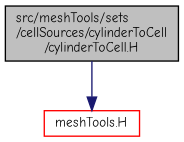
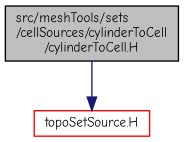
  digraph {
    fontname="Comic Neue"
    node [fontname="Comic Neue" fontsize=10 shape=record]
    n1 [color=black fillcolor=grey75 fontcolor=black height=0.2 label="src/meshTools/sets\l/cellSources/cylinderToCell\l/cylinderToCell.H" style=filled width=0.4]
-   n2 [color=red height=0.2 label="meshTools.H" width=0.4]
+   n2 [color=red height=0.2 label="topoSetSource.H" width=0.4]
    n1 -> n2 [color=midnightblue fontname="Comic Neue" fontsize=10 labelfontname=Helvetica labelfontsize=10 style=solid]
  }
